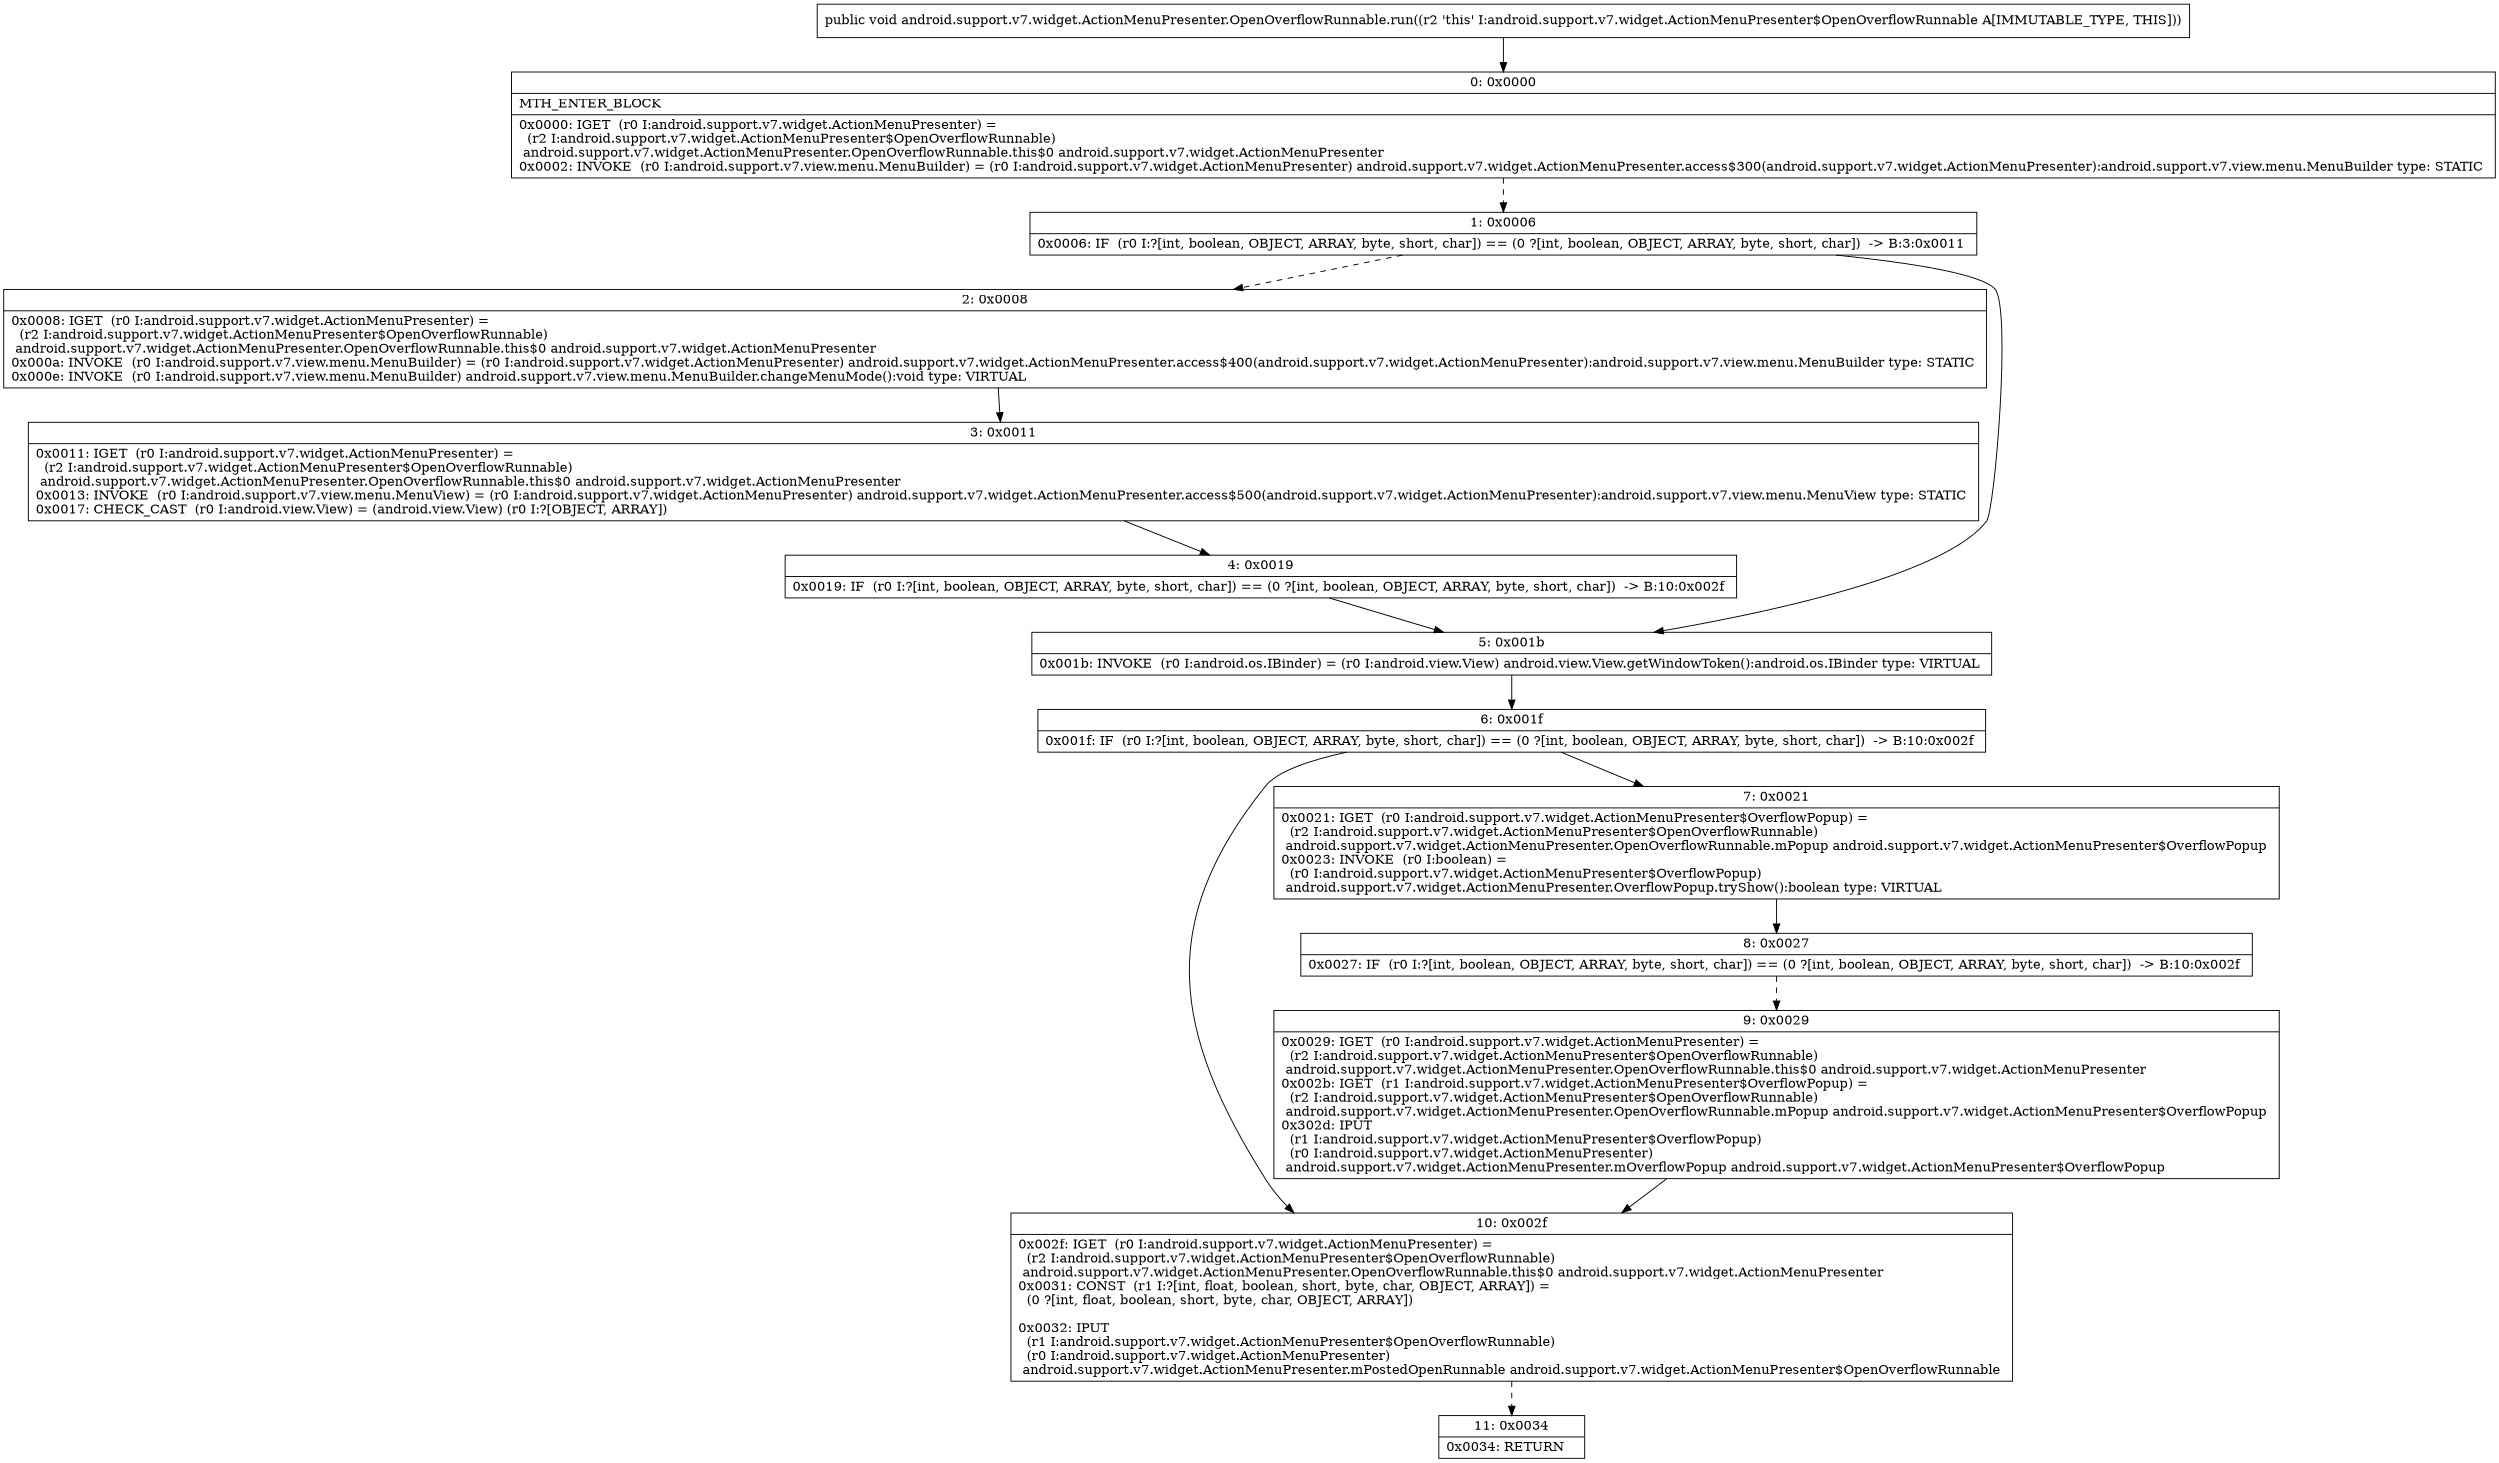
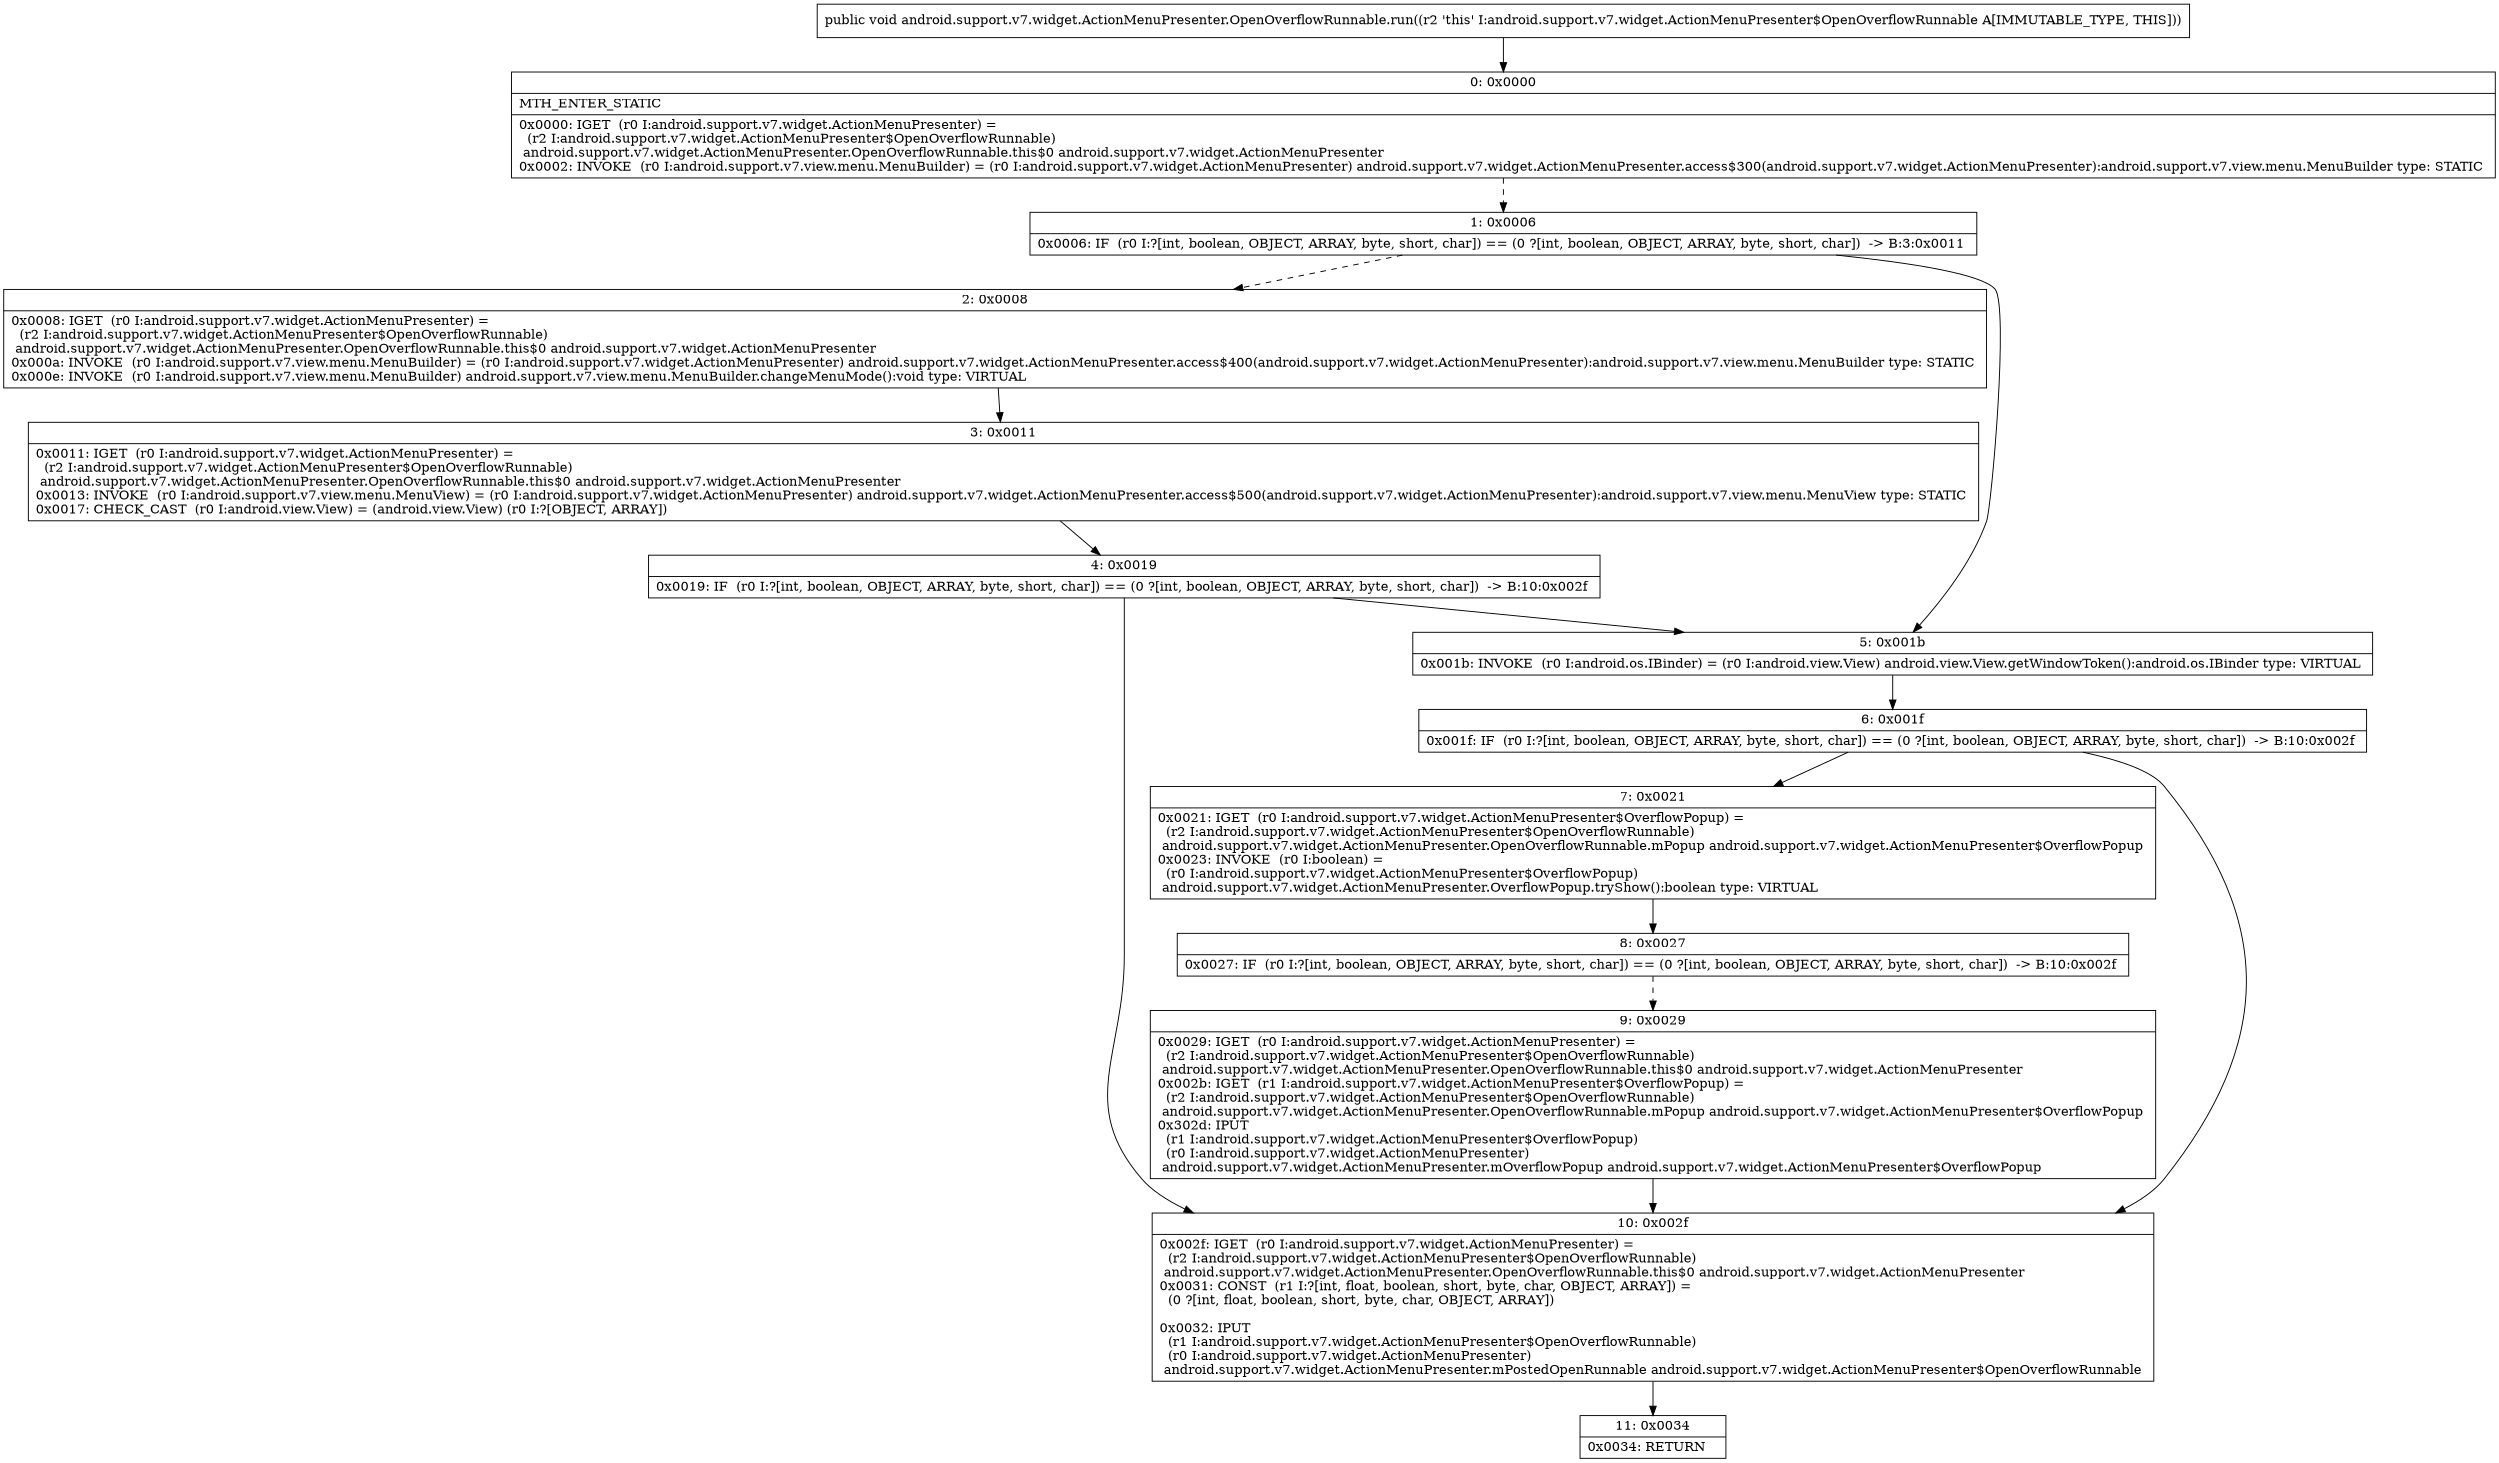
  digraph {
    node [shape=record]
-   n1 [label="{0\:\ 0x0000|MTH_ENTER_BLOCK\l|0x0000: IGET  (r0 I:android.support.v7.widget.ActionMenuPresenter) = \l  (r2 I:android.support.v7.widget.ActionMenuPresenter$OpenOverflowRunnable)\l android.support.v7.widget.ActionMenuPresenter.OpenOverflowRunnable.this$0 android.support.v7.widget.ActionMenuPresenter \l0x0002: INVOKE  (r0 I:android.support.v7.view.menu.MenuBuilder) = (r0 I:android.support.v7.widget.ActionMenuPresenter) android.support.v7.widget.ActionMenuPresenter.access$300(android.support.v7.widget.ActionMenuPresenter):android.support.v7.view.menu.MenuBuilder type: STATIC \l}"]
+   n1 [label="{0\:\ 0x0000|MTH_ENTER_STATIC\l|0x0000: IGET  (r0 I:android.support.v7.widget.ActionMenuPresenter) = \l  (r2 I:android.support.v7.widget.ActionMenuPresenter$OpenOverflowRunnable)\l android.support.v7.widget.ActionMenuPresenter.OpenOverflowRunnable.this$0 android.support.v7.widget.ActionMenuPresenter \l0x0002: INVOKE  (r0 I:android.support.v7.view.menu.MenuBuilder) = (r0 I:android.support.v7.widget.ActionMenuPresenter) android.support.v7.widget.ActionMenuPresenter.access$300(android.support.v7.widget.ActionMenuPresenter):android.support.v7.view.menu.MenuBuilder type: STATIC \l}"]
    n2 [label="{1\:\ 0x0006|0x0006: IF  (r0 I:?[int, boolean, OBJECT, ARRAY, byte, short, char]) == (0 ?[int, boolean, OBJECT, ARRAY, byte, short, char])  \-\> B:3:0x0011 \l}"]
    n3 [label="{2\:\ 0x0008|0x0008: IGET  (r0 I:android.support.v7.widget.ActionMenuPresenter) = \l  (r2 I:android.support.v7.widget.ActionMenuPresenter$OpenOverflowRunnable)\l android.support.v7.widget.ActionMenuPresenter.OpenOverflowRunnable.this$0 android.support.v7.widget.ActionMenuPresenter \l0x000a: INVOKE  (r0 I:android.support.v7.view.menu.MenuBuilder) = (r0 I:android.support.v7.widget.ActionMenuPresenter) android.support.v7.widget.ActionMenuPresenter.access$400(android.support.v7.widget.ActionMenuPresenter):android.support.v7.view.menu.MenuBuilder type: STATIC \l0x000e: INVOKE  (r0 I:android.support.v7.view.menu.MenuBuilder) android.support.v7.view.menu.MenuBuilder.changeMenuMode():void type: VIRTUAL \l}"]
    n4 [label="{5\:\ 0x001b|0x001b: INVOKE  (r0 I:android.os.IBinder) = (r0 I:android.view.View) android.view.View.getWindowToken():android.os.IBinder type: VIRTUAL \l}"]
    n5 [label="{3\:\ 0x0011|0x0011: IGET  (r0 I:android.support.v7.widget.ActionMenuPresenter) = \l  (r2 I:android.support.v7.widget.ActionMenuPresenter$OpenOverflowRunnable)\l android.support.v7.widget.ActionMenuPresenter.OpenOverflowRunnable.this$0 android.support.v7.widget.ActionMenuPresenter \l0x0013: INVOKE  (r0 I:android.support.v7.view.menu.MenuView) = (r0 I:android.support.v7.widget.ActionMenuPresenter) android.support.v7.widget.ActionMenuPresenter.access$500(android.support.v7.widget.ActionMenuPresenter):android.support.v7.view.menu.MenuView type: STATIC \l0x0017: CHECK_CAST  (r0 I:android.view.View) = (android.view.View) (r0 I:?[OBJECT, ARRAY]) \l}"]
    n6 [label="{4\:\ 0x0019|0x0019: IF  (r0 I:?[int, boolean, OBJECT, ARRAY, byte, short, char]) == (0 ?[int, boolean, OBJECT, ARRAY, byte, short, char])  \-\> B:10:0x002f \l}"]
    n7 [label="{10\:\ 0x002f|0x002f: IGET  (r0 I:android.support.v7.widget.ActionMenuPresenter) = \l  (r2 I:android.support.v7.widget.ActionMenuPresenter$OpenOverflowRunnable)\l android.support.v7.widget.ActionMenuPresenter.OpenOverflowRunnable.this$0 android.support.v7.widget.ActionMenuPresenter \l0x0031: CONST  (r1 I:?[int, float, boolean, short, byte, char, OBJECT, ARRAY]) = \l  (0 ?[int, float, boolean, short, byte, char, OBJECT, ARRAY])\l \l0x0032: IPUT  \l  (r1 I:android.support.v7.widget.ActionMenuPresenter$OpenOverflowRunnable)\l  (r0 I:android.support.v7.widget.ActionMenuPresenter)\l android.support.v7.widget.ActionMenuPresenter.mPostedOpenRunnable android.support.v7.widget.ActionMenuPresenter$OpenOverflowRunnable \l}"]
    n8 [label="{6\:\ 0x001f|0x001f: IF  (r0 I:?[int, boolean, OBJECT, ARRAY, byte, short, char]) == (0 ?[int, boolean, OBJECT, ARRAY, byte, short, char])  \-\> B:10:0x002f \l}"]
    n9 [label="{11\:\ 0x0034|0x0034: RETURN   \l}"]
    n10 [label="{7\:\ 0x0021|0x0021: IGET  (r0 I:android.support.v7.widget.ActionMenuPresenter$OverflowPopup) = \l  (r2 I:android.support.v7.widget.ActionMenuPresenter$OpenOverflowRunnable)\l android.support.v7.widget.ActionMenuPresenter.OpenOverflowRunnable.mPopup android.support.v7.widget.ActionMenuPresenter$OverflowPopup \l0x0023: INVOKE  (r0 I:boolean) = \l  (r0 I:android.support.v7.widget.ActionMenuPresenter$OverflowPopup)\l android.support.v7.widget.ActionMenuPresenter.OverflowPopup.tryShow():boolean type: VIRTUAL \l}"]
    n11 [label="{8\:\ 0x0027|0x0027: IF  (r0 I:?[int, boolean, OBJECT, ARRAY, byte, short, char]) == (0 ?[int, boolean, OBJECT, ARRAY, byte, short, char])  \-\> B:10:0x002f \l}"]
    n12 [label="{9\:\ 0x0029|0x0029: IGET  (r0 I:android.support.v7.widget.ActionMenuPresenter) = \l  (r2 I:android.support.v7.widget.ActionMenuPresenter$OpenOverflowRunnable)\l android.support.v7.widget.ActionMenuPresenter.OpenOverflowRunnable.this$0 android.support.v7.widget.ActionMenuPresenter \l0x002b: IGET  (r1 I:android.support.v7.widget.ActionMenuPresenter$OverflowPopup) = \l  (r2 I:android.support.v7.widget.ActionMenuPresenter$OpenOverflowRunnable)\l android.support.v7.widget.ActionMenuPresenter.OpenOverflowRunnable.mPopup android.support.v7.widget.ActionMenuPresenter$OverflowPopup \l0x302d: IPUT  \l  (r1 I:android.support.v7.widget.ActionMenuPresenter$OverflowPopup)\l  (r0 I:android.support.v7.widget.ActionMenuPresenter)\l android.support.v7.widget.ActionMenuPresenter.mOverflowPopup android.support.v7.widget.ActionMenuPresenter$OverflowPopup \l}"]
    n13 [label="{public void android.support.v7.widget.ActionMenuPresenter.OpenOverflowRunnable.run((r2 'this' I:android.support.v7.widget.ActionMenuPresenter$OpenOverflowRunnable A[IMMUTABLE_TYPE, THIS])) }"]
    n1 -> n2 [style=dashed]
    n2 -> n3 [style=dashed]
    n2 -> n4
    n3 -> n5
    n4 -> n8
    n5 -> n6
    n6 -> n4 [style=solid]
-   n7 -> n9 [style=dashed]
+   n6 -> n7
+   n7 -> n9
    n8 -> n7
    n8 -> n10 [style=solid]
    n10 -> n11
    n11 -> n12 [style=dashed]
    n12 -> n7
    n13 -> n1
  }
